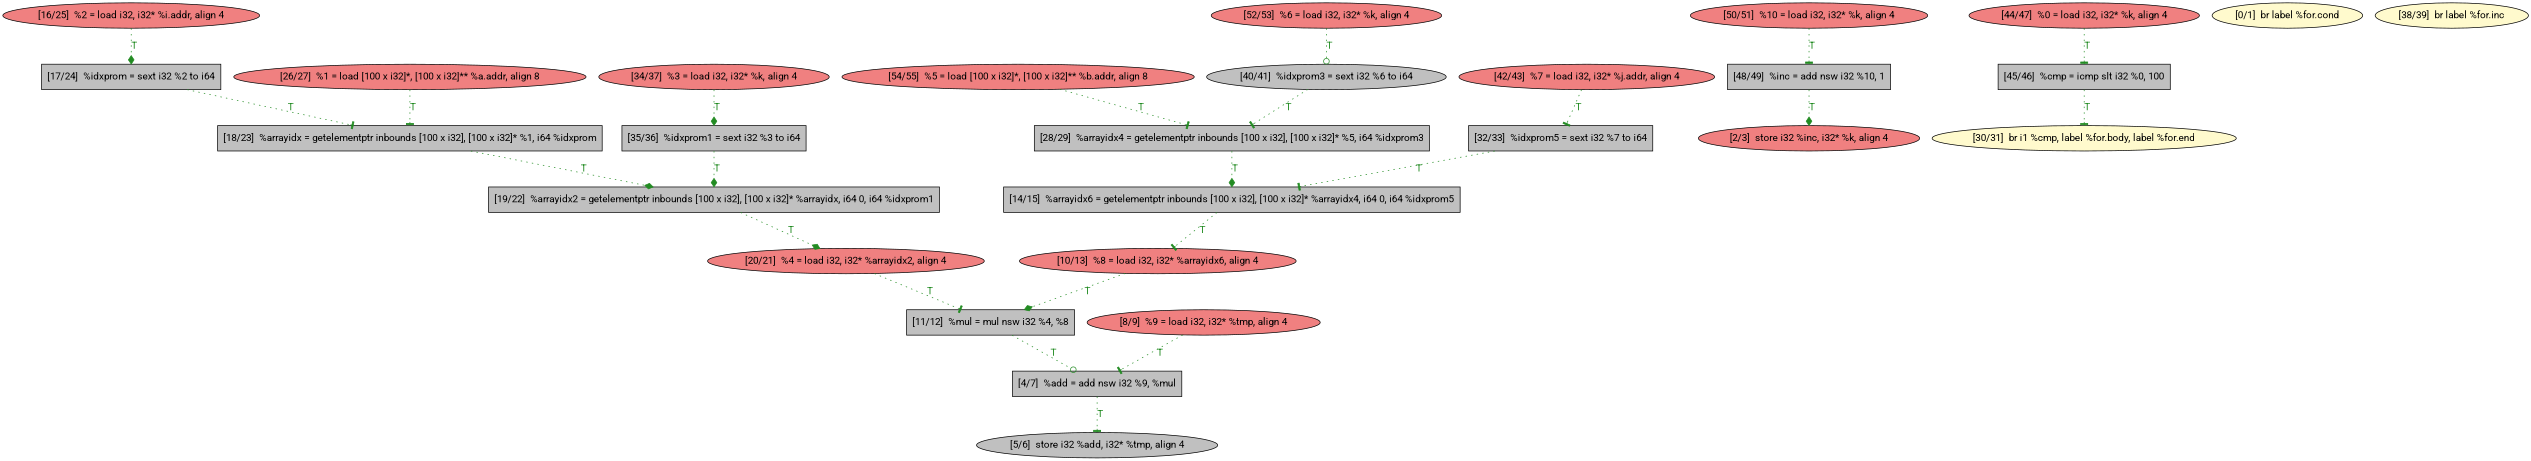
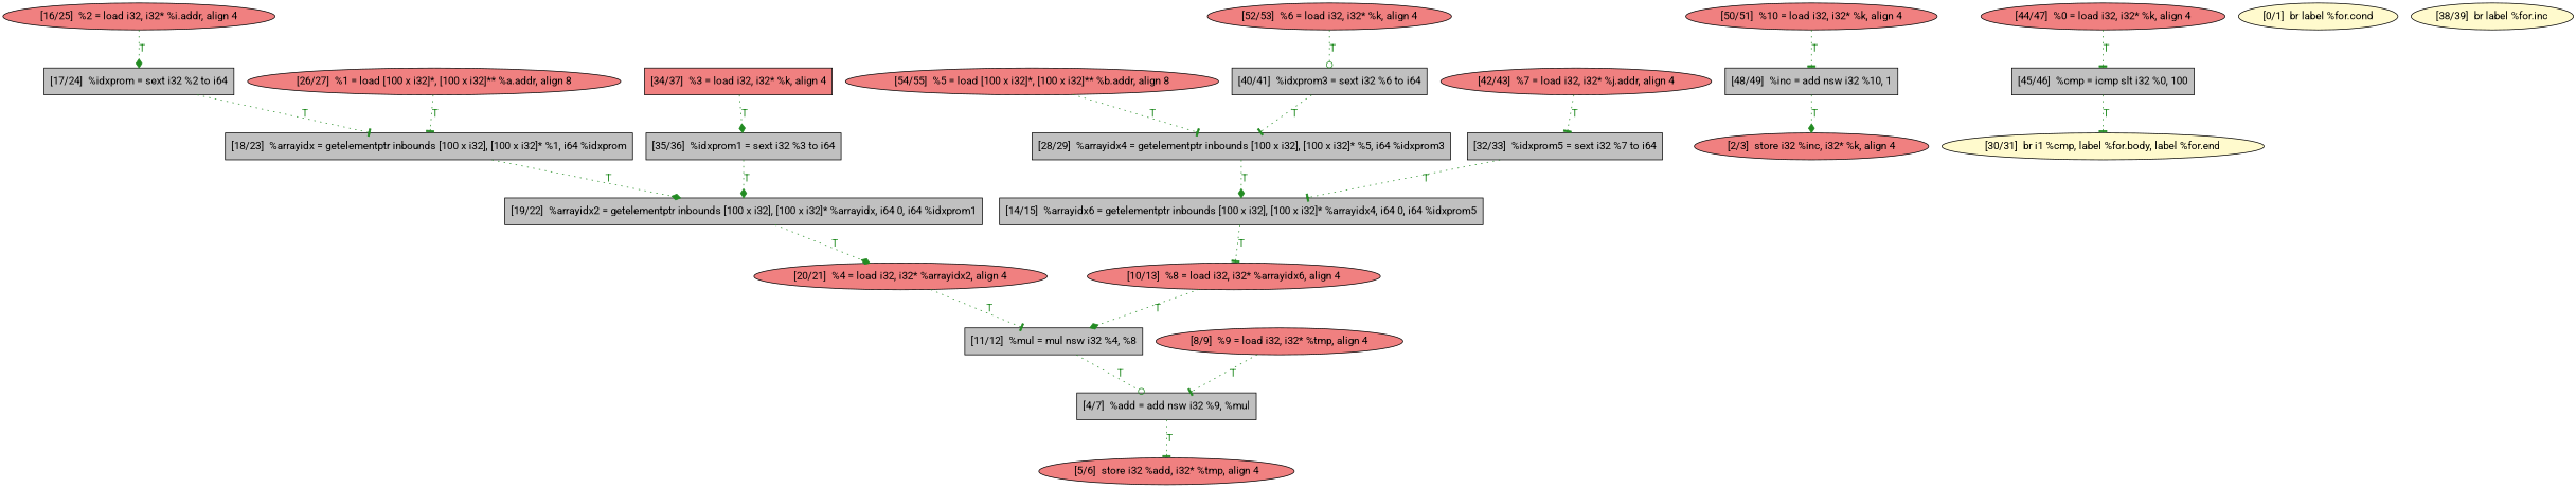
  digraph {
    fontname=Roboto
    node [fillcolor=lightcoral fontname=Roboto shape=ellipse style=filled]
    edge [arrowhead=tee color=forestgreen fontcolor=forestgreen fontname=Roboto style=dotted]
    n1 [label="[52/53]  %6 = load i32, i32* %k, align 4"]
-   n2 [fillcolor=grey label="[40/41]  %idxprom3 = sext i32 %6 to i64"]
+   n2 [fillcolor=grey label="[40/41]  %idxprom3 = sext i32 %6 to i64" shape=rectangle]
    n3 [fillcolor=grey label="[28/29]  %arrayidx4 = getelementptr inbounds [100 x i32], [100 x i32]* %5, i64 %idxprom3" shape=rectangle]
    n4 [label="[50/51]  %10 = load i32, i32* %k, align 4"]
    n5 [fillcolor=grey label="[48/49]  %inc = add nsw i32 %10, 1" shape=rectangle]
    n6 [label="[2/3]  store i32 %inc, i32* %k, align 4"]
    n7 [fillcolor=grey label="[19/22]  %arrayidx2 = getelementptr inbounds [100 x i32], [100 x i32]* %arrayidx, i64 0, i64 %idxprom1" shape=rectangle]
    n8 [label="[20/21]  %4 = load i32, i32* %arrayidx2, align 4"]
    n9 [fillcolor=grey label="[11/12]  %mul = mul nsw i32 %4, %8" shape=rectangle]
-   n10 [fillcolor=grey label="[5/6]  store i32 %add, i32* %tmp, align 4"]
+   n10 [label="[5/6]  store i32 %add, i32* %tmp, align 4"]
    n11 [fillcolor=grey label="[4/7]  %add = add nsw i32 %9, %mul" shape=rectangle]
    n12 [fillcolor=grey label="[35/36]  %idxprom1 = sext i32 %3 to i64" shape=rectangle]
    n13 [fillcolor=grey label="[45/46]  %cmp = icmp slt i32 %0, 100" shape=rectangle]
    n14 [fillcolor=lemonchiffon label="[30/31]  br i1 %cmp, label %for.body, label %for.end"]
    n15 [label="[44/47]  %0 = load i32, i32* %k, align 4"]
    n16 [fillcolor=grey label="[18/23]  %arrayidx = getelementptr inbounds [100 x i32], [100 x i32]* %1, i64 %idxprom" shape=rectangle]
    n17 [label="[10/13]  %8 = load i32, i32* %arrayidx6, align 4"]
    n18 [label="[16/25]  %2 = load i32, i32* %i.addr, align 4"]
    n19 [fillcolor=grey label="[17/24]  %idxprom = sext i32 %2 to i64" shape=rectangle]
    n20 [fillcolor=grey label="[14/15]  %arrayidx6 = getelementptr inbounds [100 x i32], [100 x i32]* %arrayidx4, i64 0, i64 %idxprom5" shape=rectangle]
    n21 [label="[8/9]  %9 = load i32, i32* %tmp, align 4"]
    n22 [fillcolor=grey label="[32/33]  %idxprom5 = sext i32 %7 to i64" shape=rectangle]
    n23 [label="[26/27]  %1 = load [100 x i32]*, [100 x i32]** %a.addr, align 8"]
    n24 [label="[42/43]  %7 = load i32, i32* %j.addr, align 4"]
    n25 [fillcolor=lemonchiffon label="[0/1]  br label %for.cond"]
-   n26 [label="[34/37]  %3 = load i32, i32* %k, align 4"]
+   n26 [label="[34/37]  %3 = load i32, i32* %k, align 4" shape=box]
    n27 [label="[54/55]  %5 = load [100 x i32]*, [100 x i32]** %b.addr, align 8"]
    n28 [fillcolor=lemonchiffon label="[38/39]  br label %for.inc"]
    n1 -> n2 [arrowhead=odot label=T]
    n2 -> n3 [label=T]
    n3 -> n20 [arrowhead=diamond label=T]
    n4 -> n5 [label=T]
    n5 -> n6 [arrowhead=diamond label=T]
    n7 -> n8 [arrowhead=diamond label=T]
    n8 -> n9 [label=T]
    n9 -> n11 [arrowhead=odot label=T]
    n11 -> n10 [label=T]
    n12 -> n7 [arrowhead=diamond label=T]
    n13 -> n14 [label=T]
    n15 -> n13 [label=T]
    n16 -> n7 [arrowhead=diamond label=T]
    n17 -> n9 [arrowhead=diamond label=T]
    n18 -> n19 [arrowhead=diamond label=T]
    n19 -> n16 [label=T]
    n20 -> n17 [label=T]
    n21 -> n11 [label=T]
    n22 -> n20 [label=T]
    n23 -> n16 [label=T]
    n24 -> n22 [label=T]
    n26 -> n12 [arrowhead=diamond label=T]
    n27 -> n3 [label=T]
  }
